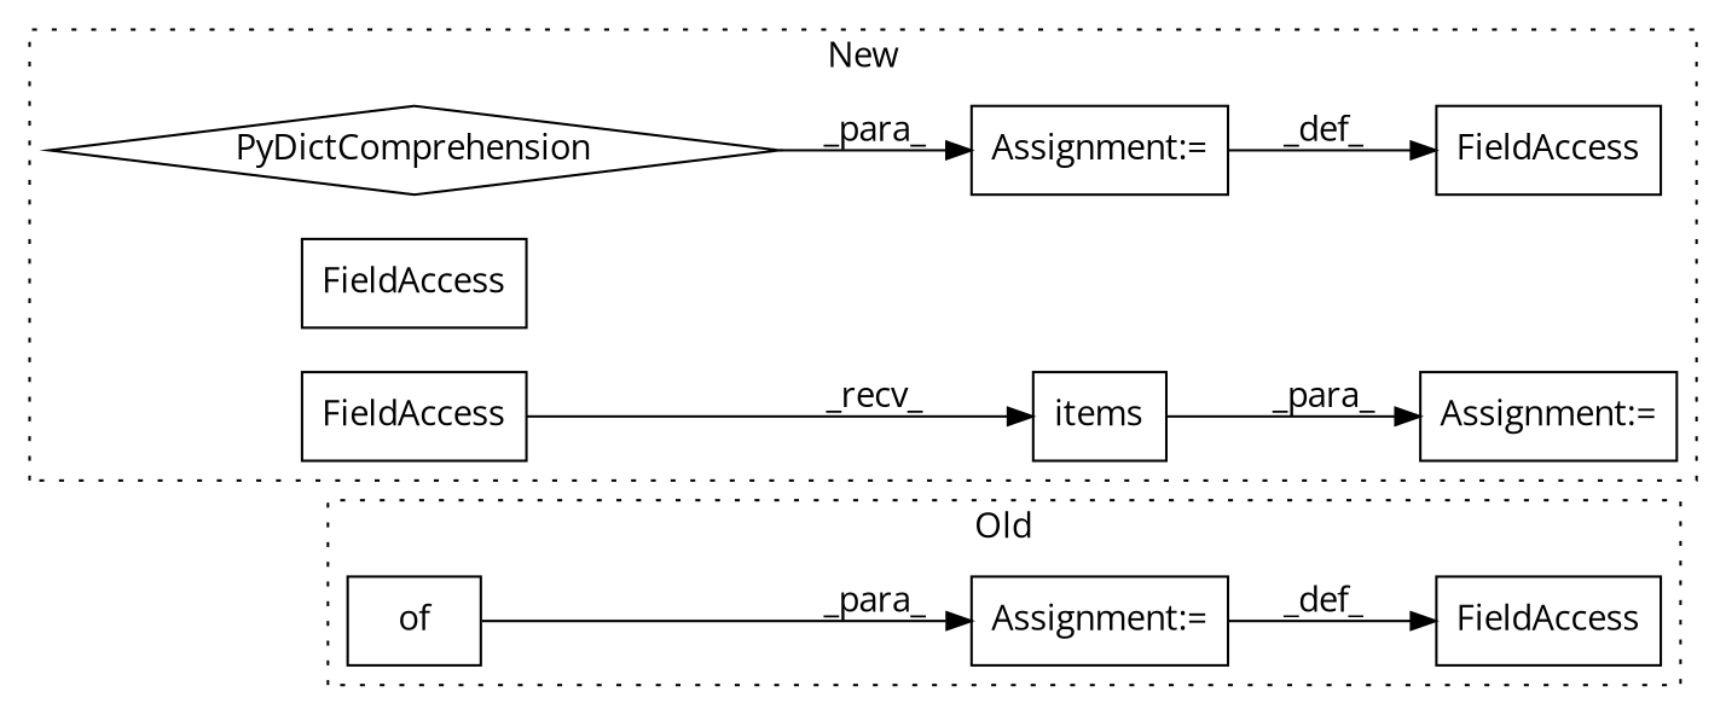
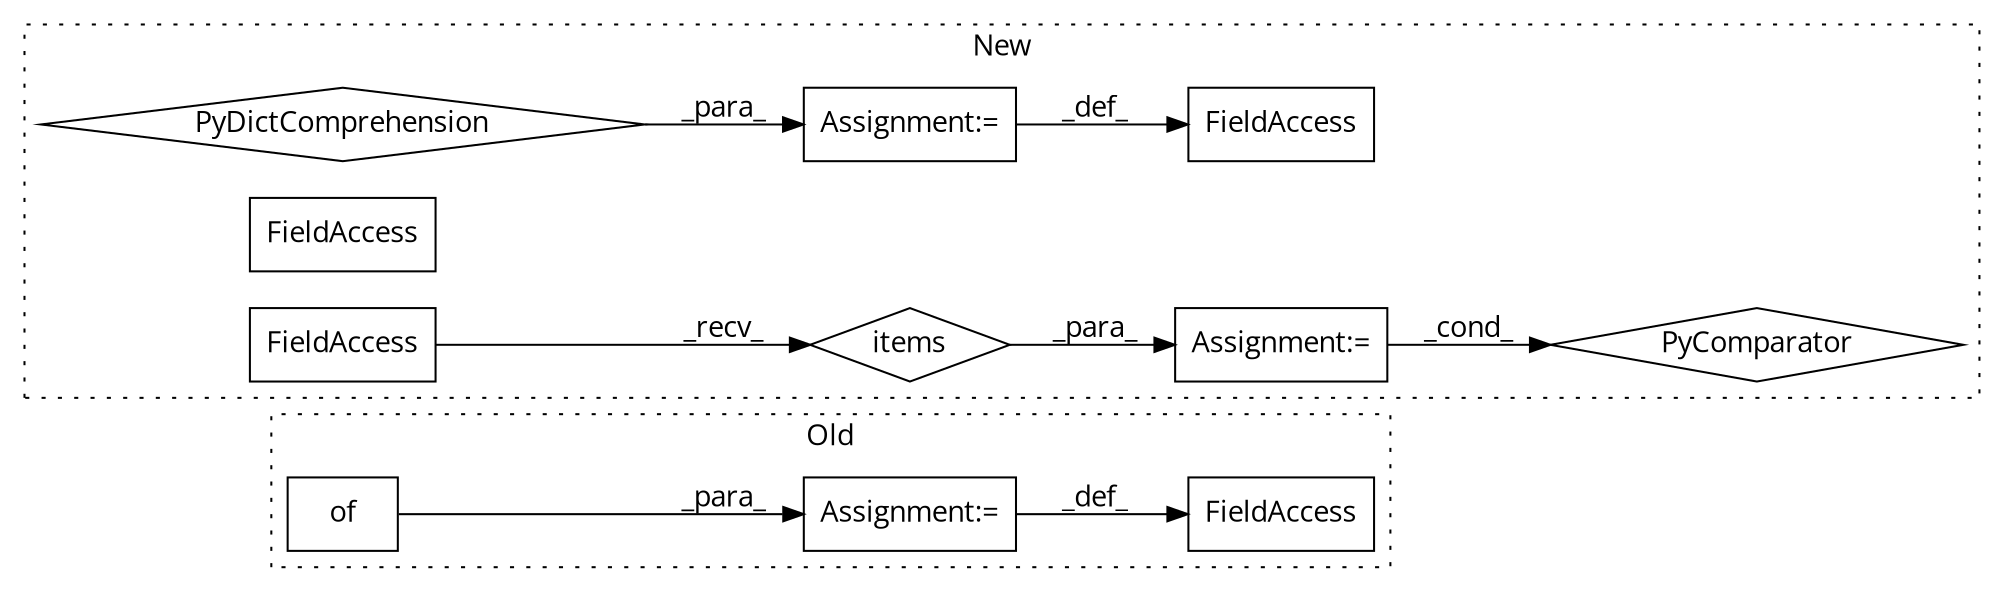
  digraph {
    fontname="Open Sans"
    rankdir=LR
    node [a=22 fontname="Open Sans" l=15 s=935 shape=box]
    edge [fontname="Open Sans"]
    n1 [a=32 l="3,1" label=of s="350,394"]
    n2 [a=7 l=1 label="Assignment:=" s=345]
    n3 [label=FieldAccess s=330]
-   n4 [a=32 l=7 label=items s=958]
+   n4 [a=32 l=7 label=items s=958 shape=diamond]
    n5 [a=7 l=39 label="Assignment:="]
+   n6 [a=113 l=39 label=PyComparator shape=diamond]
    n7 [a=110 l=125 label=PyDictComprehension s=857 shape=diamond]
    n8 [a=7 l=12 label="Assignment:=" s=845]
    n9 [l=17 label=FieldAccess s=828]
    n10 [label=FieldAccess s=942]
    n11 [label=FieldAccess s=942]
    subgraph cluster_1 {
      label=Old
      style=dotted
      n1
      n2
      n3
    }
    subgraph cluster_2 {
      label=New
      style=dotted
      n4
      n5
+     n6
      n7
      n8
      n9
      n10
      n11
    }
    n1 -> n2 [label=_para_]
    n2 -> n3 [label=_def_]
    n4 -> n5 [label=_para_]
+   n5 -> n6 [label=_cond_]
    n7 -> n8 [label=_para_]
    n8 -> n9 [label=_def_]
    n11 -> n4 [label=_recv_]
  }
